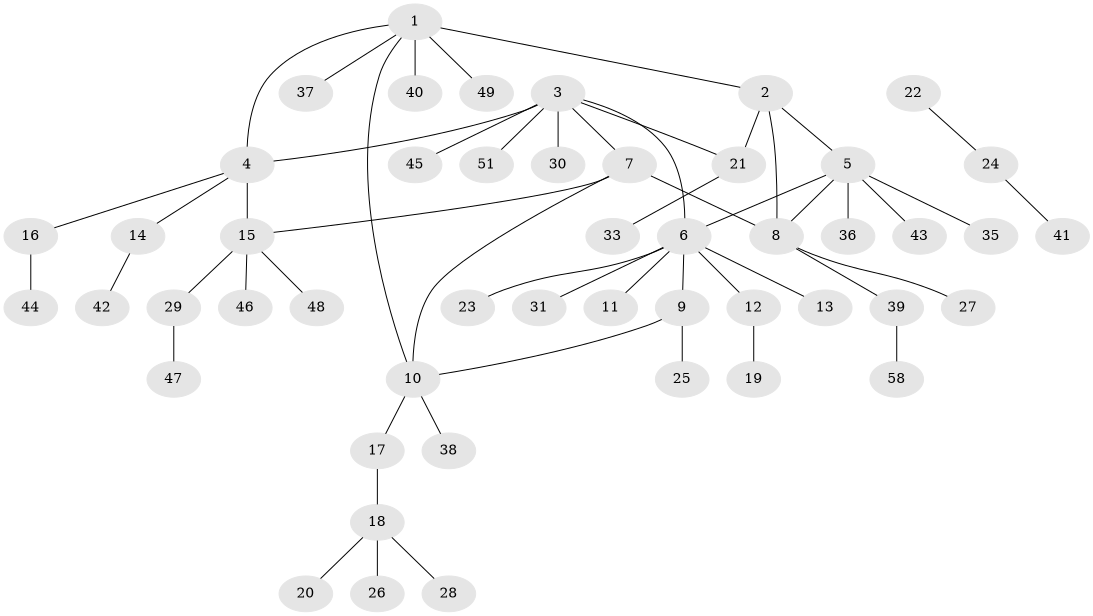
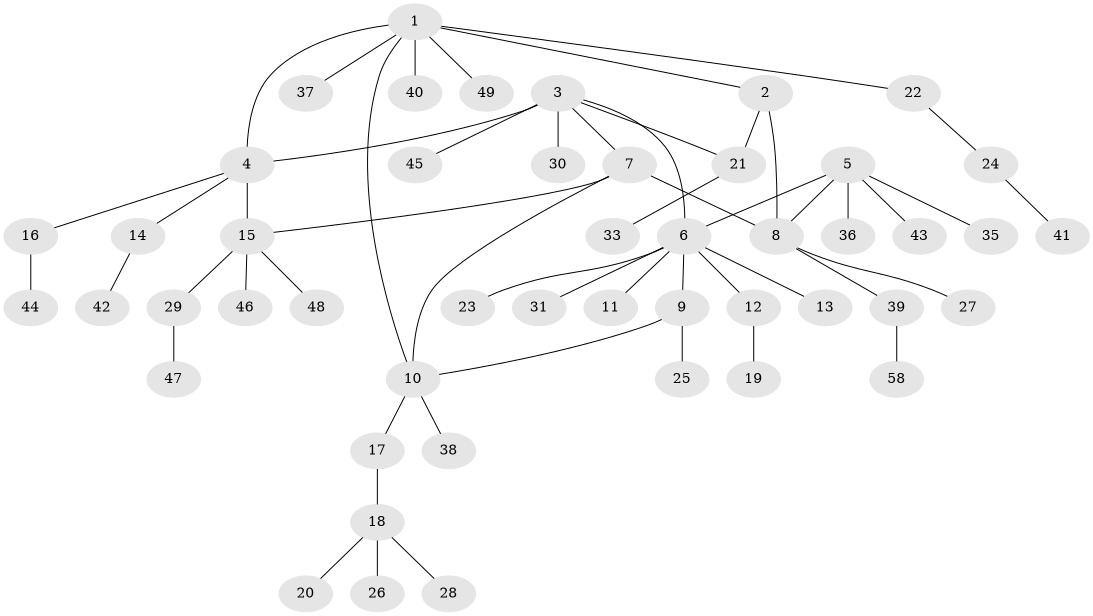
  graph {
    node [color=gray90 style=filled]
    1
    2
    4
    10
    22
    37
    40
    49
    5
    8
    21
    14
    15
    16
    17
    38
    24
    6
    35
    36
    43
    27
    39
    33
    3
    7
    30
    45
-   51
    9
    11
    12
    13
    23
    31
    25
    42
    29
    46
    48
    44
    19
    n43 [label=58]
    18
    47
    20
    26
    28
    41
    1 -- 2
    1 -- 4
    1 -- 10
+   1 -- 22
    1 -- 37
    1 -- 40
    1 -- 49
-   2 -- 5
    2 -- 8
    2 -- 21
    4 -- 14
    4 -- 15
    4 -- 16
    10 -- 17
    10 -- 38
    22 -- 24
    5 -- 8
    5 -- 6
    5 -- 35
    5 -- 36
    5 -- 43
    8 -- 27
    8 -- 39
    21 -- 33
    14 -- 42
    15 -- 29
    15 -- 46
    15 -- 48
    16 -- 44
    17 -- 18
    24 -- 41
    6 -- 9
    6 -- 11
    6 -- 12
    6 -- 13
    6 -- 23
    6 -- 31
    39 -- n43
    3 -- 4
    3 -- 21
    3 -- 6
    3 -- 7
    3 -- 30
    3 -- 45
-   3 -- 51
    7 -- 10
    7 -- 8
    7 -- 15
    9 -- 10
    9 -- 25
    12 -- 19
    29 -- 47
    18 -- 20
    18 -- 26
    18 -- 28
  }
